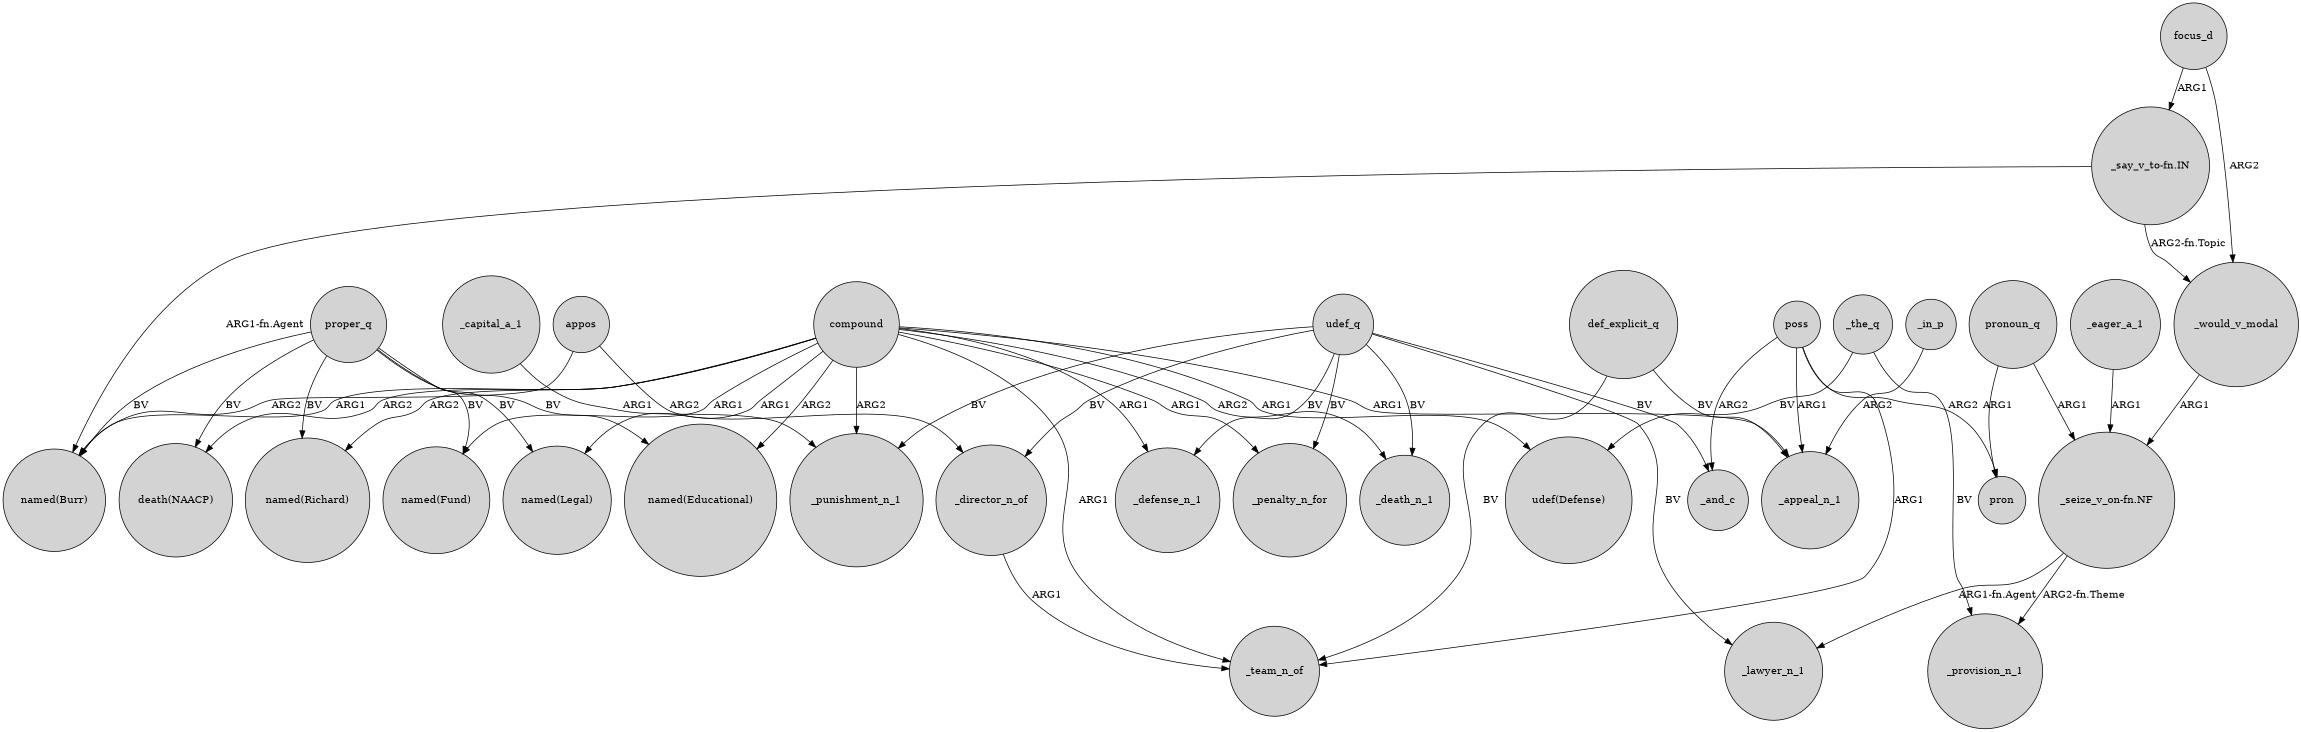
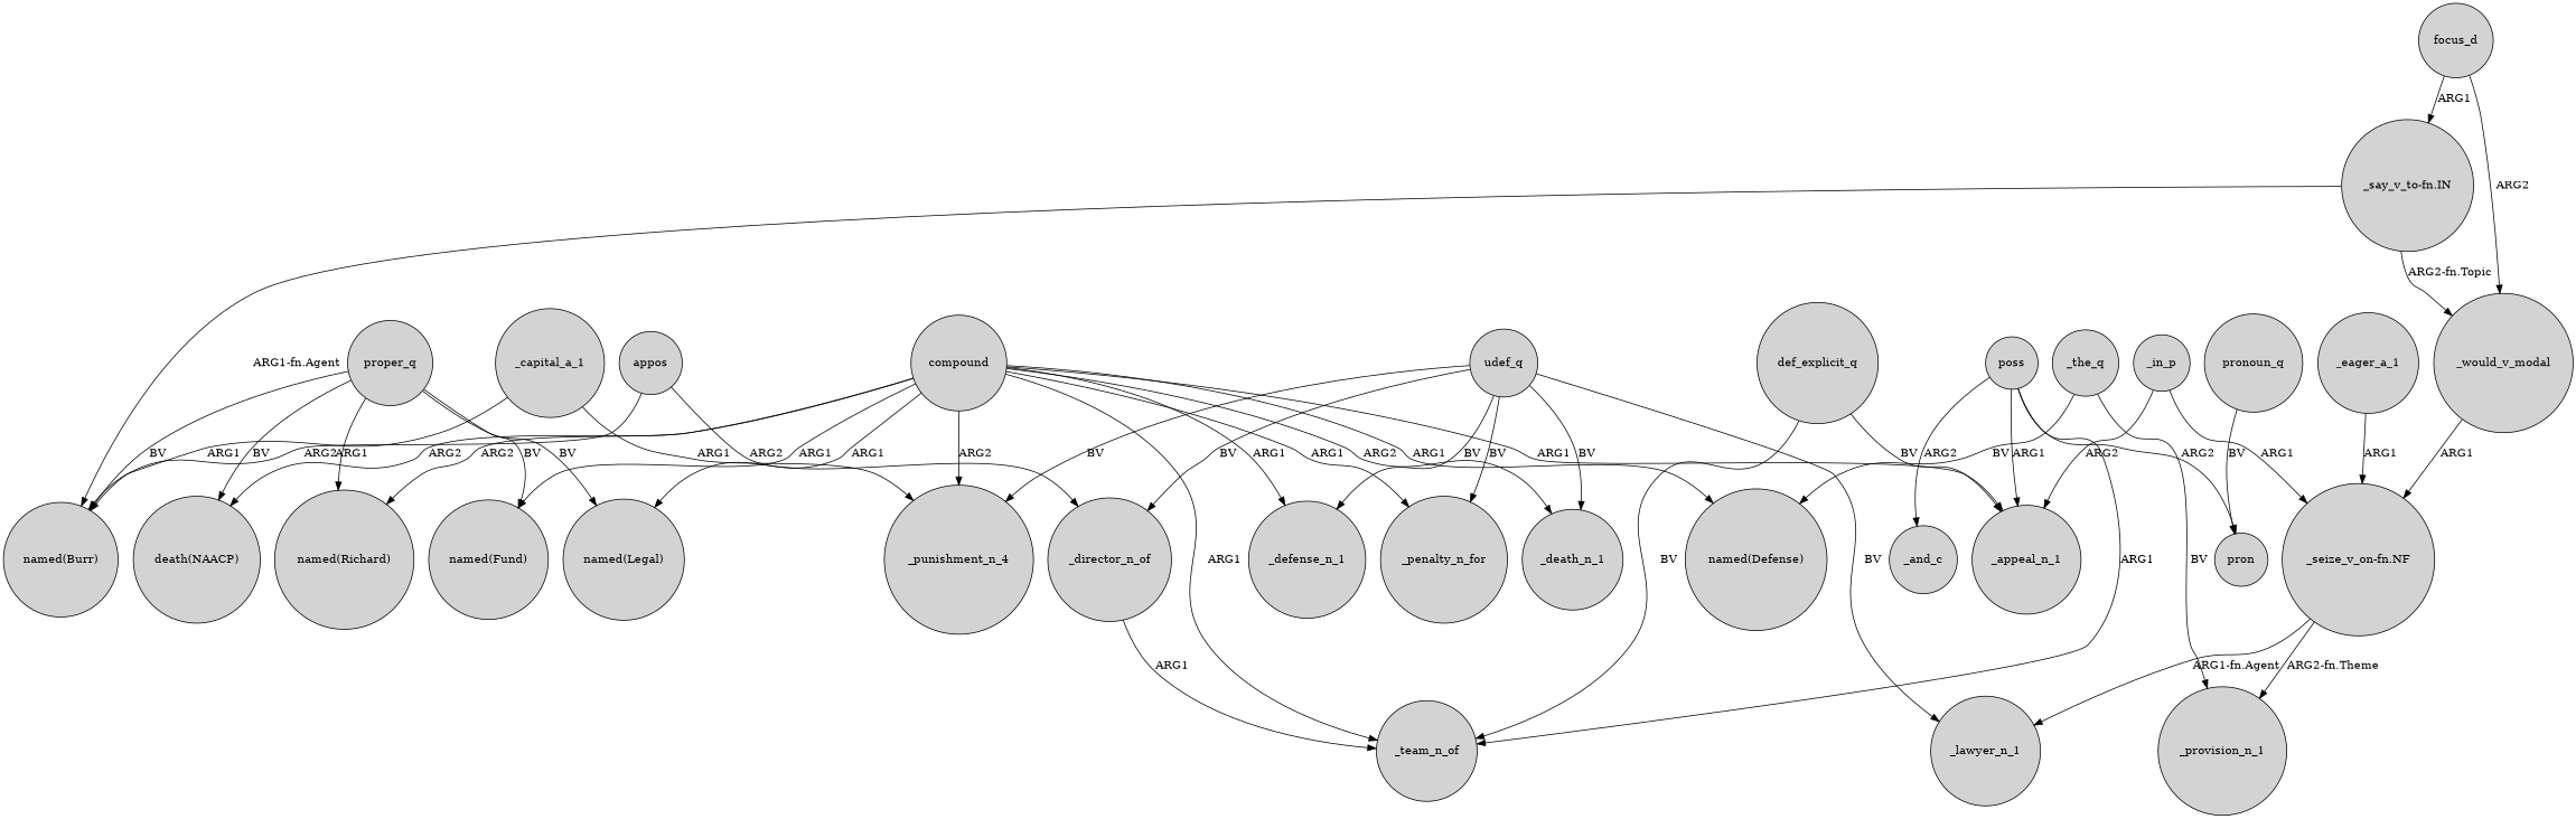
  digraph {
    node [shape=circle style=filled]
    "_say_v_to-fn.IN"
    _would_v_modal
    "named(Burr)"
    "_seize_v_on-fn.NF"
    _lawyer_n_1
    _provision_n_1
    focus_d
    _in_p
    _appeal_n_1
    compound
    n11 [label="death(NAACP)"]
-   _punishment_n_1
+   _punishment_n_1 [label=_punishment_n_4]
    _team_n_of
-   "named(Defense)" [label="udef(Defense)"]
+   "named(Defense)"
    "named(Richard)"
    _penalty_n_for
    "named(Fund)"
    _defense_n_1
    _death_n_1
    "named(Legal)"
-   "named(Educational)"
    udef_q
    _and_c
    _director_n_of
    poss
    pron
    proper_q
    def_explicit_q
    _the_q
    _eager_a_1
    pronoun_q
    appos
    _capital_a_1
    "_say_v_to-fn.IN" -> _would_v_modal [label="ARG2-fn.Topic"]
    "_say_v_to-fn.IN" -> "named(Burr)" [label="ARG1-fn.Agent"]
    _would_v_modal -> "_seize_v_on-fn.NF" [label=ARG1]
    "_seize_v_on-fn.NF" -> _lawyer_n_1 [label="ARG1-fn.Agent"]
    "_seize_v_on-fn.NF" -> _provision_n_1 [label="ARG2-fn.Theme"]
    focus_d -> "_say_v_to-fn.IN" [label=ARG1]
    focus_d -> _would_v_modal [label=ARG2]
-   pronoun_q -> "_seize_v_on-fn.NF" [label=ARG1]
+   _in_p -> "_seize_v_on-fn.NF" [label=ARG1]
    _in_p -> _appeal_n_1 [label=ARG2]
-   compound -> "named(Burr)" [label=ARG1]
+   _capital_a_1 -> "named(Burr)" [label=ARG1]
    compound -> _appeal_n_1 [label=ARG1]
    compound -> n11 [label=ARG2]
    compound -> _punishment_n_1 [label=ARG2]
    compound -> _team_n_of [label=ARG1]
    compound -> "named(Defense)" [label=ARG1]
    compound -> "named(Richard)" [label=ARG2]
    compound -> _penalty_n_for [label=ARG1]
    compound -> "named(Fund)" [label=ARG1]
    compound -> _defense_n_1 [label=ARG1]
    compound -> _death_n_1 [label=ARG2]
    compound -> "named(Legal)" [label=ARG1]
-   compound -> "named(Educational)" [label=ARG2]
    udef_q -> _lawyer_n_1 [label=BV]
    udef_q -> _punishment_n_1 [label=BV]
    udef_q -> _penalty_n_for [label=BV]
    udef_q -> _defense_n_1 [label=BV]
    udef_q -> _death_n_1 [label=BV]
-   udef_q -> _and_c [label=BV]
    udef_q -> _director_n_of [label=BV]
    _director_n_of -> _team_n_of [label=ARG1]
    poss -> _appeal_n_1 [label=ARG1]
    poss -> _team_n_of [label=ARG1]
    poss -> _and_c [label=ARG2]
    poss -> pron [label=ARG2]
    proper_q -> "named(Burr)" [label=BV]
    proper_q -> n11 [label=BV]
-   proper_q -> "named(Richard)" [label=BV]
+   proper_q -> "named(Richard)" [label=ARG1]
    proper_q -> "named(Fund)" [label=BV]
    proper_q -> "named(Legal)" [label=BV]
-   proper_q -> "named(Educational)" [label=BV]
    def_explicit_q -> _appeal_n_1 [label=BV]
    def_explicit_q -> _team_n_of [label=BV]
    _the_q -> _provision_n_1 [label=BV]
    _the_q -> "named(Defense)" [label=BV]
    _eager_a_1 -> "_seize_v_on-fn.NF" [label=ARG1]
-   pronoun_q -> pron [label=ARG1]
+   pronoun_q -> pron [label=BV]
    appos -> "named(Burr)" [label=ARG2]
    appos -> _director_n_of [label=ARG2]
    _capital_a_1 -> _punishment_n_1 [label=ARG1]
  }
